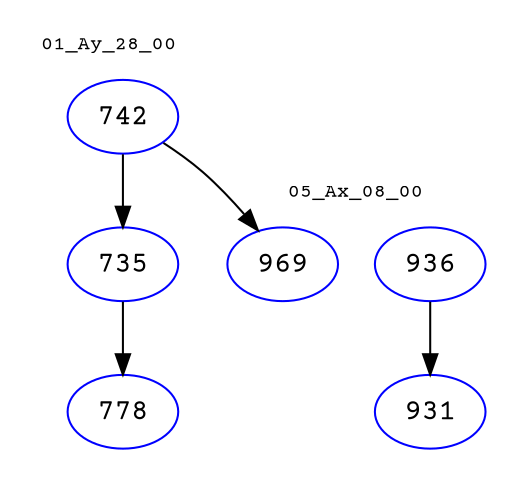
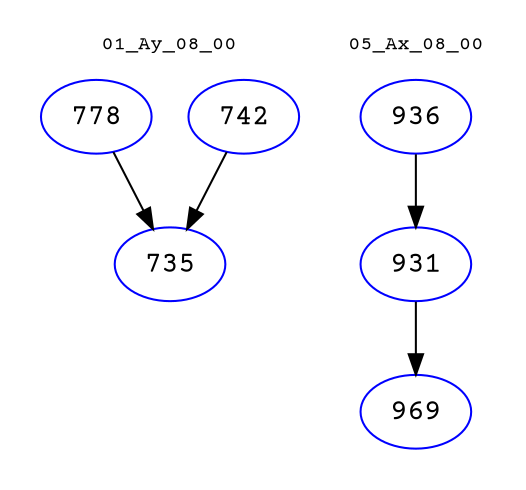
  digraph {
    fontname="Courier Prime"
    node [color=blue fontname="Courier Prime"]
    edge [color=black fontname="Courier Prime"]
    n1 [label=742]
    n2 [label=735]
    n3 [label=778]
    n4 [label=936]
    n5 [label=931]
    n6 [label=969]
    subgraph cluster_1 {
      color=white
      fontsize=10
-     label="01_Ay_28_00"
+     label="01_Ay_08_00"
      n1
      n2
      n3
    }
    subgraph cluster_2 {
      color=white
      fontsize=10
      label="05_Ax_08_00"
      n4
      n5
      n6
    }
    n1 -> n2
-   n2 -> n3
+   n3 -> n2
    n4 -> n5
-   n1 -> n6
+   n5 -> n6
  }
